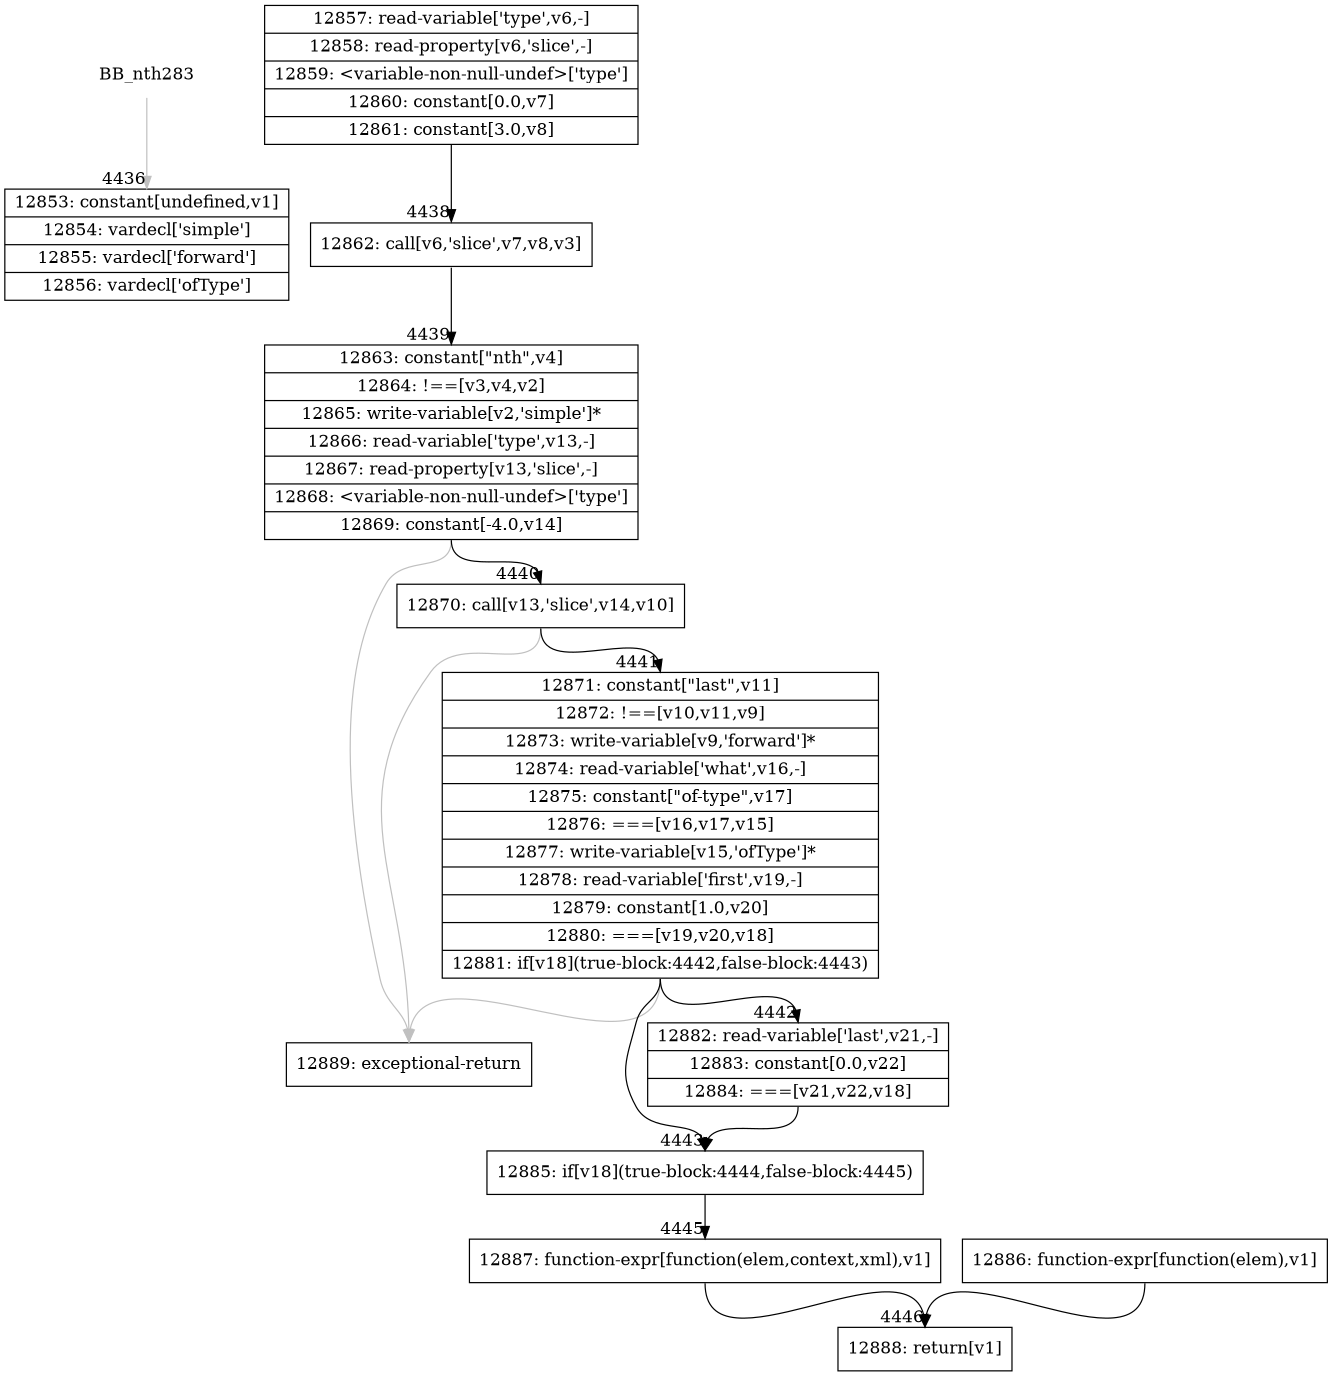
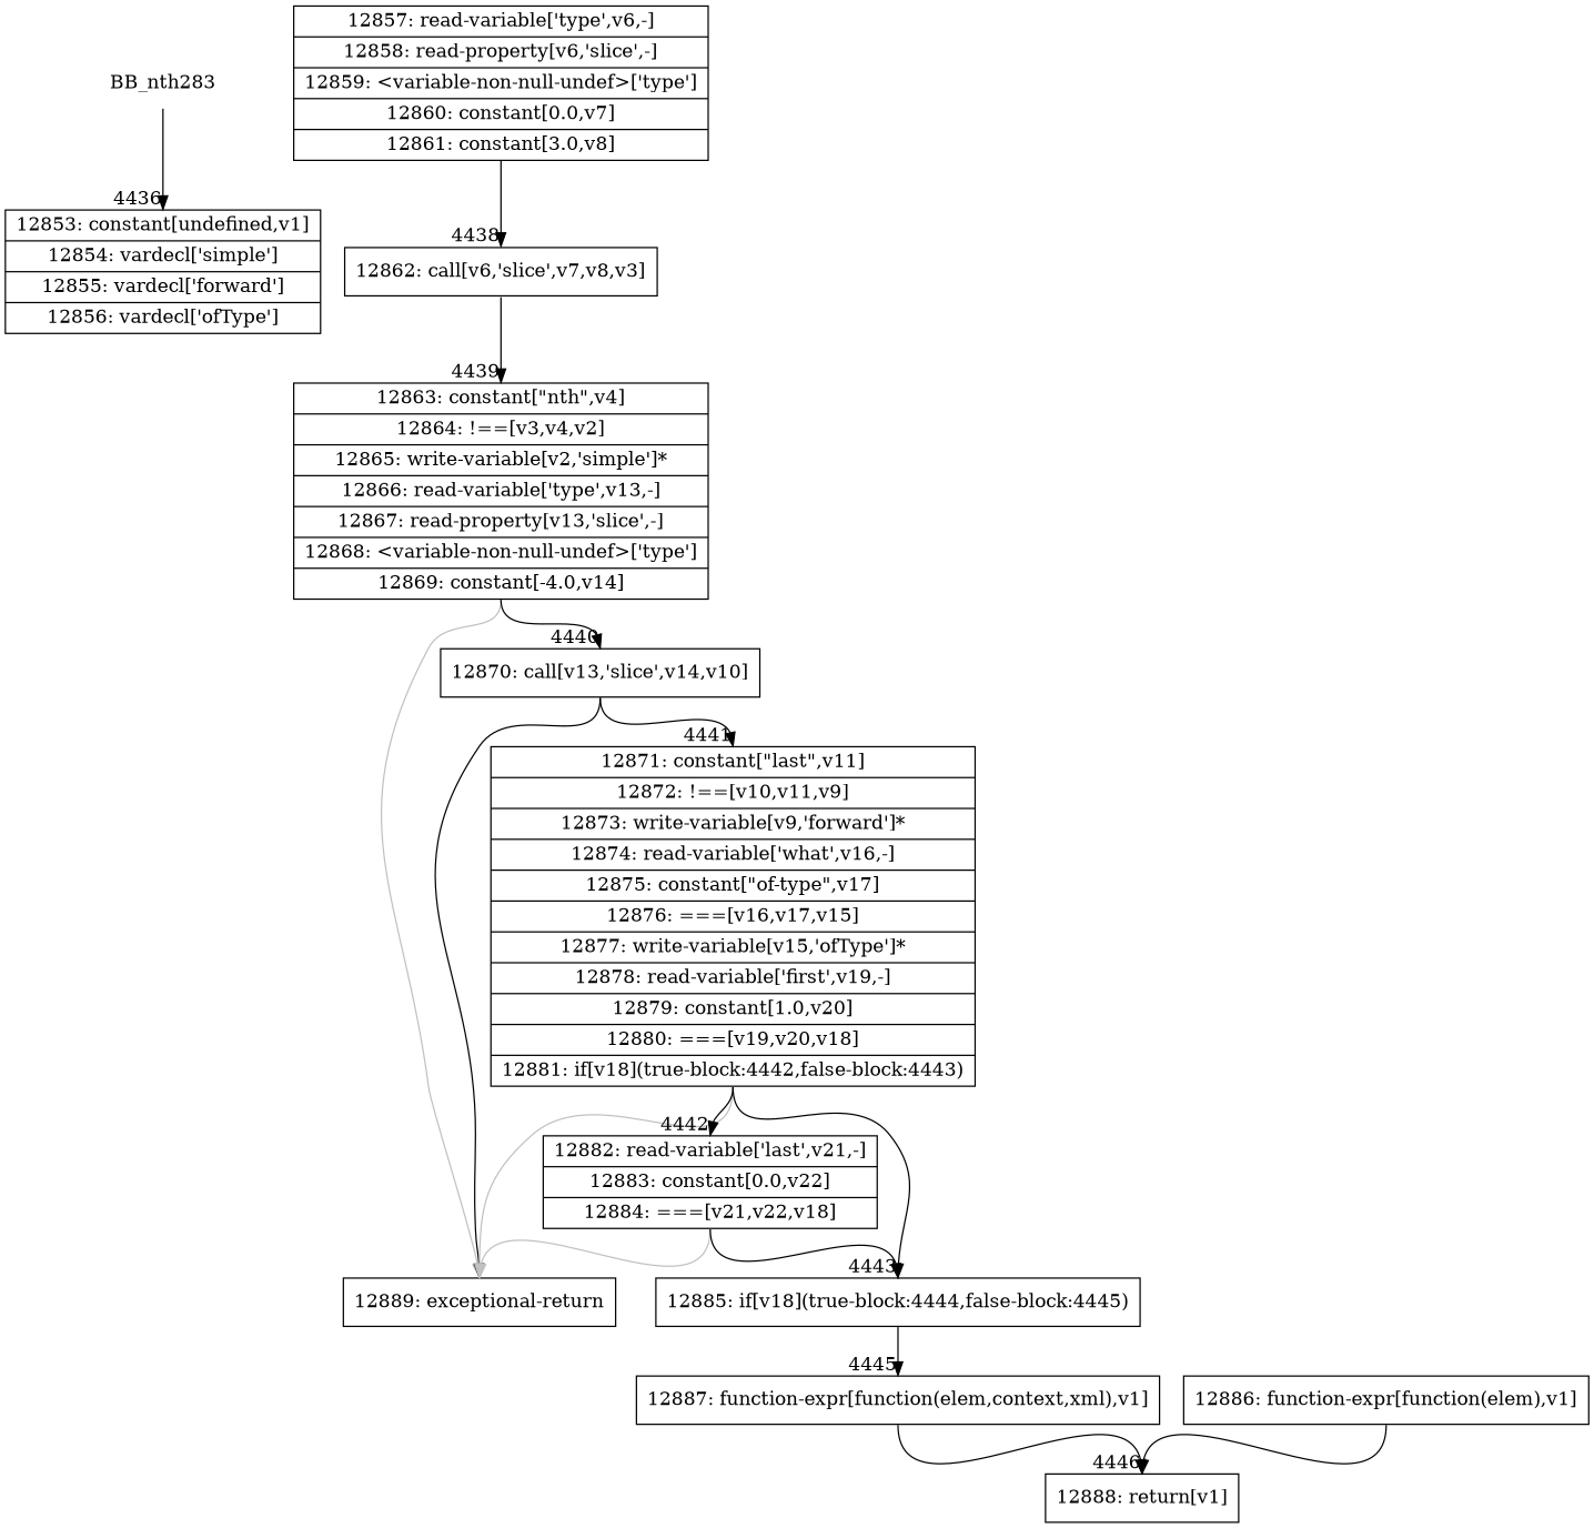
  digraph {
    rankdir=TD
    node [shape=record]
    edge [headport=n tailport=s]
    n1 [label=BB_nth283 shape=none]
    n2 [label="{12853: constant[undefined,v1]|12854: vardecl['simple']|12855: vardecl['forward']|12856: vardecl['ofType']}"]
    n3 [label="{12857: read-variable['type',v6,-]|12858: read-property[v6,'slice',-]|12859: \<variable-non-null-undef\>['type']|12860: constant[0.0,v7]|12861: constant[3.0,v8]}"]
    n4 [label="{12862: call[v6,'slice',v7,v8,v3]}"]
    n5 [label="{12863: constant[\"nth\",v4]|12864: !==[v3,v4,v2]|12865: write-variable[v2,'simple']*|12866: read-variable['type',v13,-]|12867: read-property[v13,'slice',-]|12868: \<variable-non-null-undef\>['type']|12869: constant[-4.0,v14]}"]
    n6 [label="{12889: exceptional-return}"]
    n7 [label="{12870: call[v13,'slice',v14,v10]}"]
    n8 [label="{12871: constant[\"last\",v11]|12872: !==[v10,v11,v9]|12873: write-variable[v9,'forward']*|12874: read-variable['what',v16,-]|12875: constant[\"of-type\",v17]|12876: ===[v16,v17,v15]|12877: write-variable[v15,'ofType']*|12878: read-variable['first',v19,-]|12879: constant[1.0,v20]|12880: ===[v19,v20,v18]|12881: if[v18](true-block:4442,false-block:4443)}"]
    n9 [label="{12885: if[v18](true-block:4444,false-block:4445)}"]
    n10 [label="{12882: read-variable['last',v21,-]|12883: constant[0.0,v22]|12884: ===[v21,v22,v18]}"]
    n11 [label="{12887: function-expr[function(elem,context,xml),v1]}"]
    n12 [label="{12886: function-expr[function(elem),v1]}"]
    n13 [label="{12888: return[v1]}"]
-   n1 -> n2 [headlabel="    4436" color=gray]
+   n1 -> n2 [headlabel="    4436"]
    n3 -> n4 [headlabel="      4438"]
    n4 -> n5 [headlabel="      4439"]
    n5 -> n6 [color=gray]
    n5 -> n7 [headlabel="      4440"]
-   n7 -> n6 [color=gray]
+   n7 -> n6 [color=black]
    n7 -> n8 [headlabel="      4441"]
    n8 -> n6 [color=gray]
    n8 -> n9 [headlabel="      4443"]
    n8 -> n10 [headlabel="      4442"]
    n9 -> n11 [headlabel="      4445"]
+   n10 -> n6 [color=gray]
    n10 -> n9
    n11 -> n13
    n12 -> n13 [headlabel="      4446"]
  }
